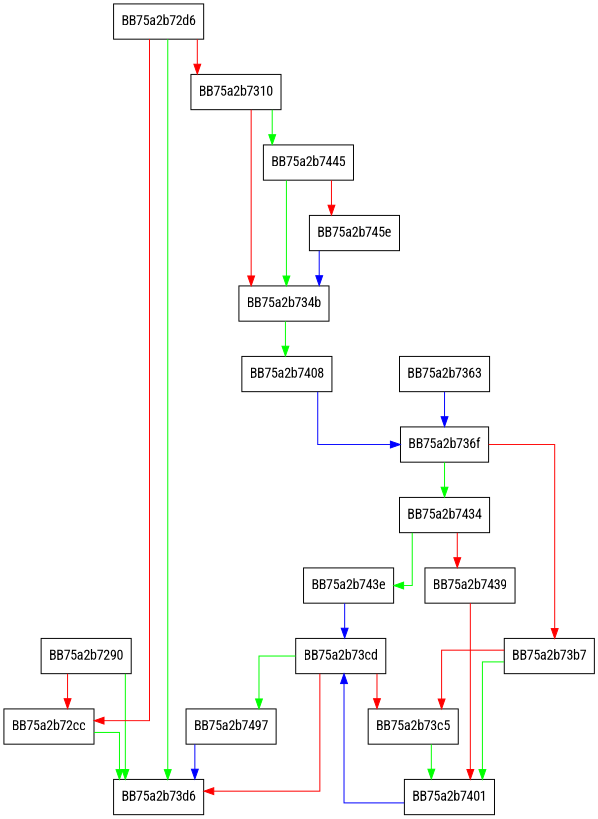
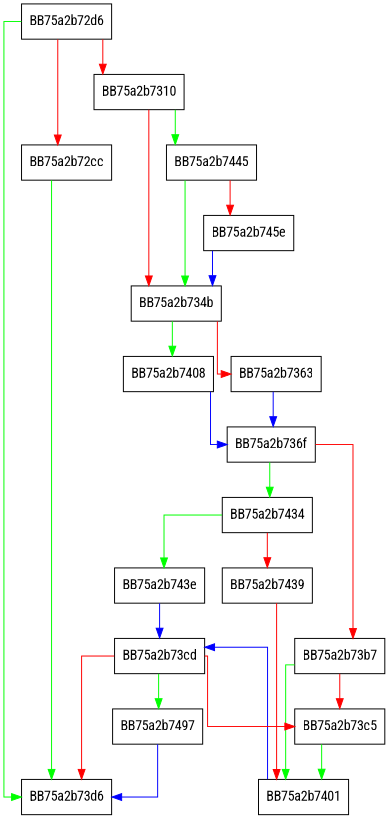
  digraph {
    fontname="Roboto Condensed"
    splines=ortho
    node [fontname="Roboto Condensed" shape=box]
    edge [color=red fontname="Roboto Condensed"]
-   BB75a2b7290
    BB75a2b73d6
    BB75a2b72cc
    BB75a2b72d6
    BB75a2b7310
    BB75a2b7445
    BB75a2b734b
    BB75a2b745e
    BB75a2b7408
    BB75a2b7363
    BB75a2b736f
    BB75a2b7434
    BB75a2b73b7
    BB75a2b743e
    BB75a2b7439
    BB75a2b7401
    BB75a2b73c5
    BB75a2b73cd
    BB75a2b7497
-   BB75a2b7290 -> BB75a2b73d6 [color=green]
-   BB75a2b7290 -> BB75a2b72cc
    BB75a2b72cc -> BB75a2b73d6 [color=green]
    BB75a2b72d6 -> BB75a2b73d6 [color=green]
    BB75a2b72d6 -> BB75a2b72cc
    BB75a2b72d6 -> BB75a2b7310
    BB75a2b7310 -> BB75a2b7445 [color=green]
    BB75a2b7310 -> BB75a2b734b
    BB75a2b7445 -> BB75a2b734b [color=green]
    BB75a2b7445 -> BB75a2b745e
    BB75a2b734b -> BB75a2b7408 [color=green]
+   BB75a2b734b -> BB75a2b7363
    BB75a2b745e -> BB75a2b734b [color=blue]
    BB75a2b7408 -> BB75a2b736f [color=blue]
    BB75a2b7363 -> BB75a2b736f [color=blue]
    BB75a2b736f -> BB75a2b7434 [color=green]
    BB75a2b736f -> BB75a2b73b7
    BB75a2b7434 -> BB75a2b743e [color=green]
    BB75a2b7434 -> BB75a2b7439
    BB75a2b73b7 -> BB75a2b7401 [color=green]
    BB75a2b73b7 -> BB75a2b73c5
    BB75a2b743e -> BB75a2b73cd [color=blue]
    BB75a2b7439 -> BB75a2b7401
    BB75a2b7401 -> BB75a2b73cd [color=blue]
    BB75a2b73c5 -> BB75a2b7401 [color=green]
    BB75a2b73cd -> BB75a2b73d6
    BB75a2b73cd -> BB75a2b73c5
    BB75a2b73cd -> BB75a2b7497 [color=green]
    BB75a2b7497 -> BB75a2b73d6 [color=blue]
  }
